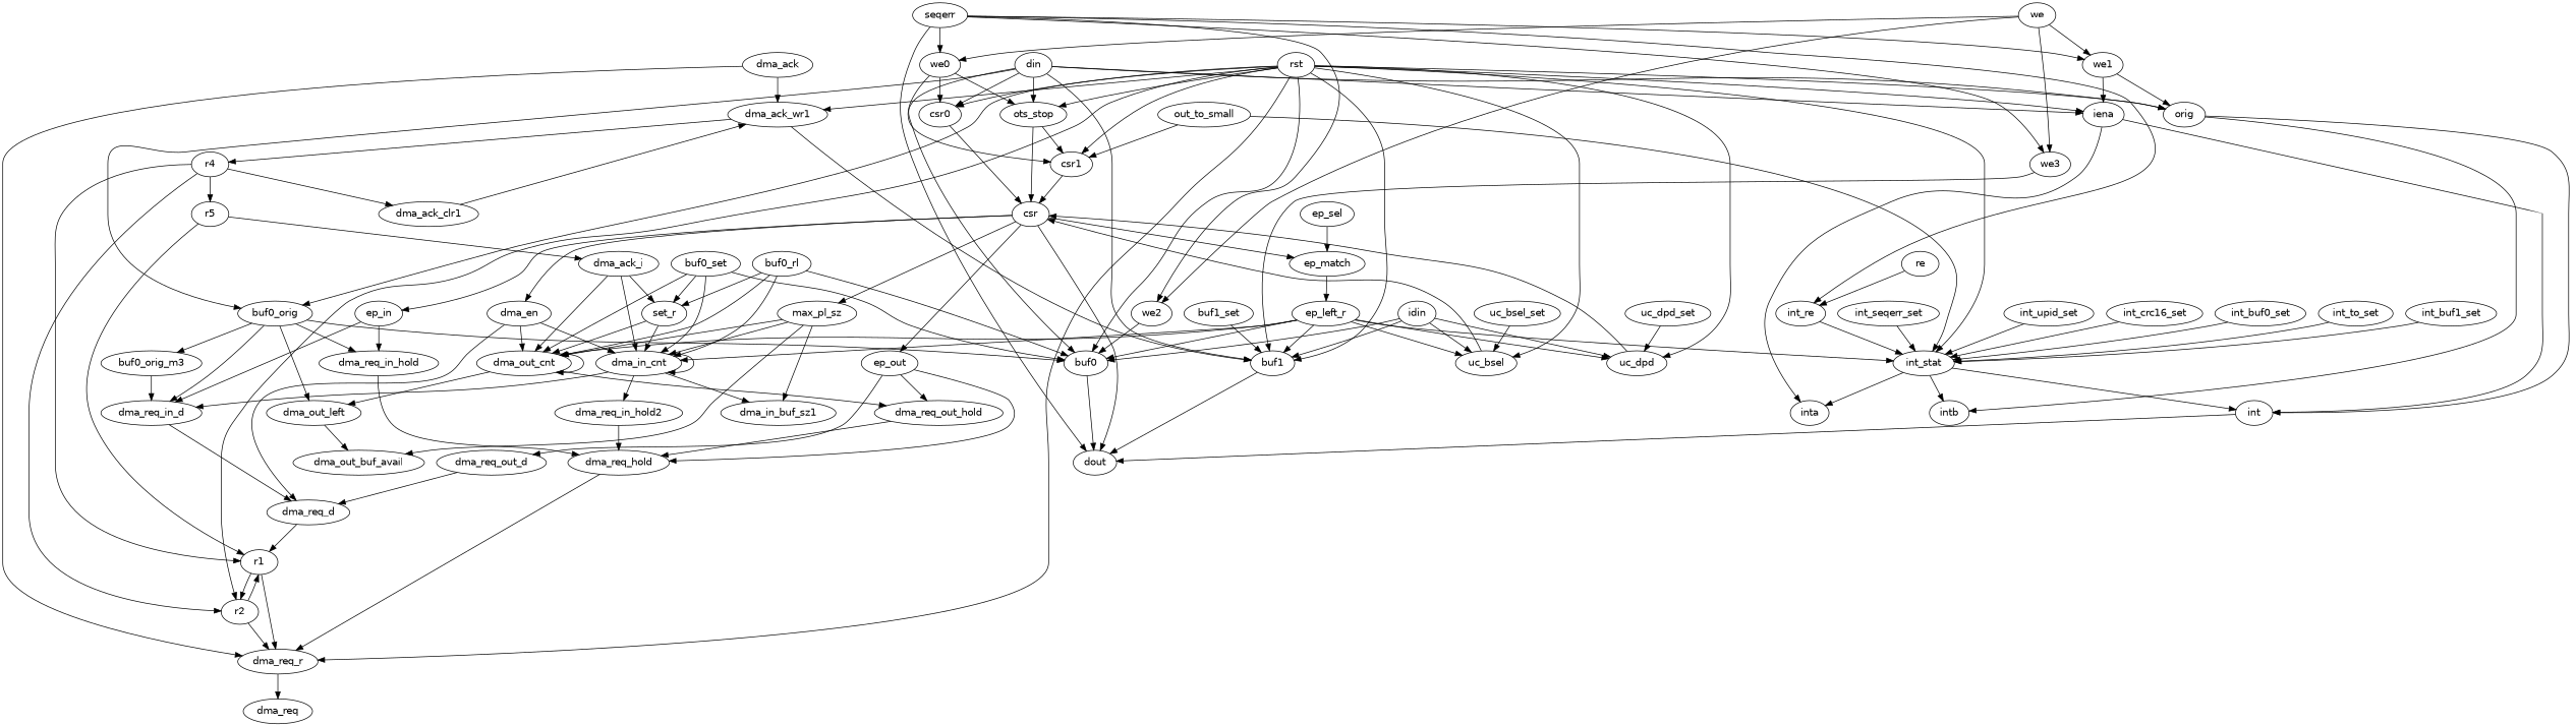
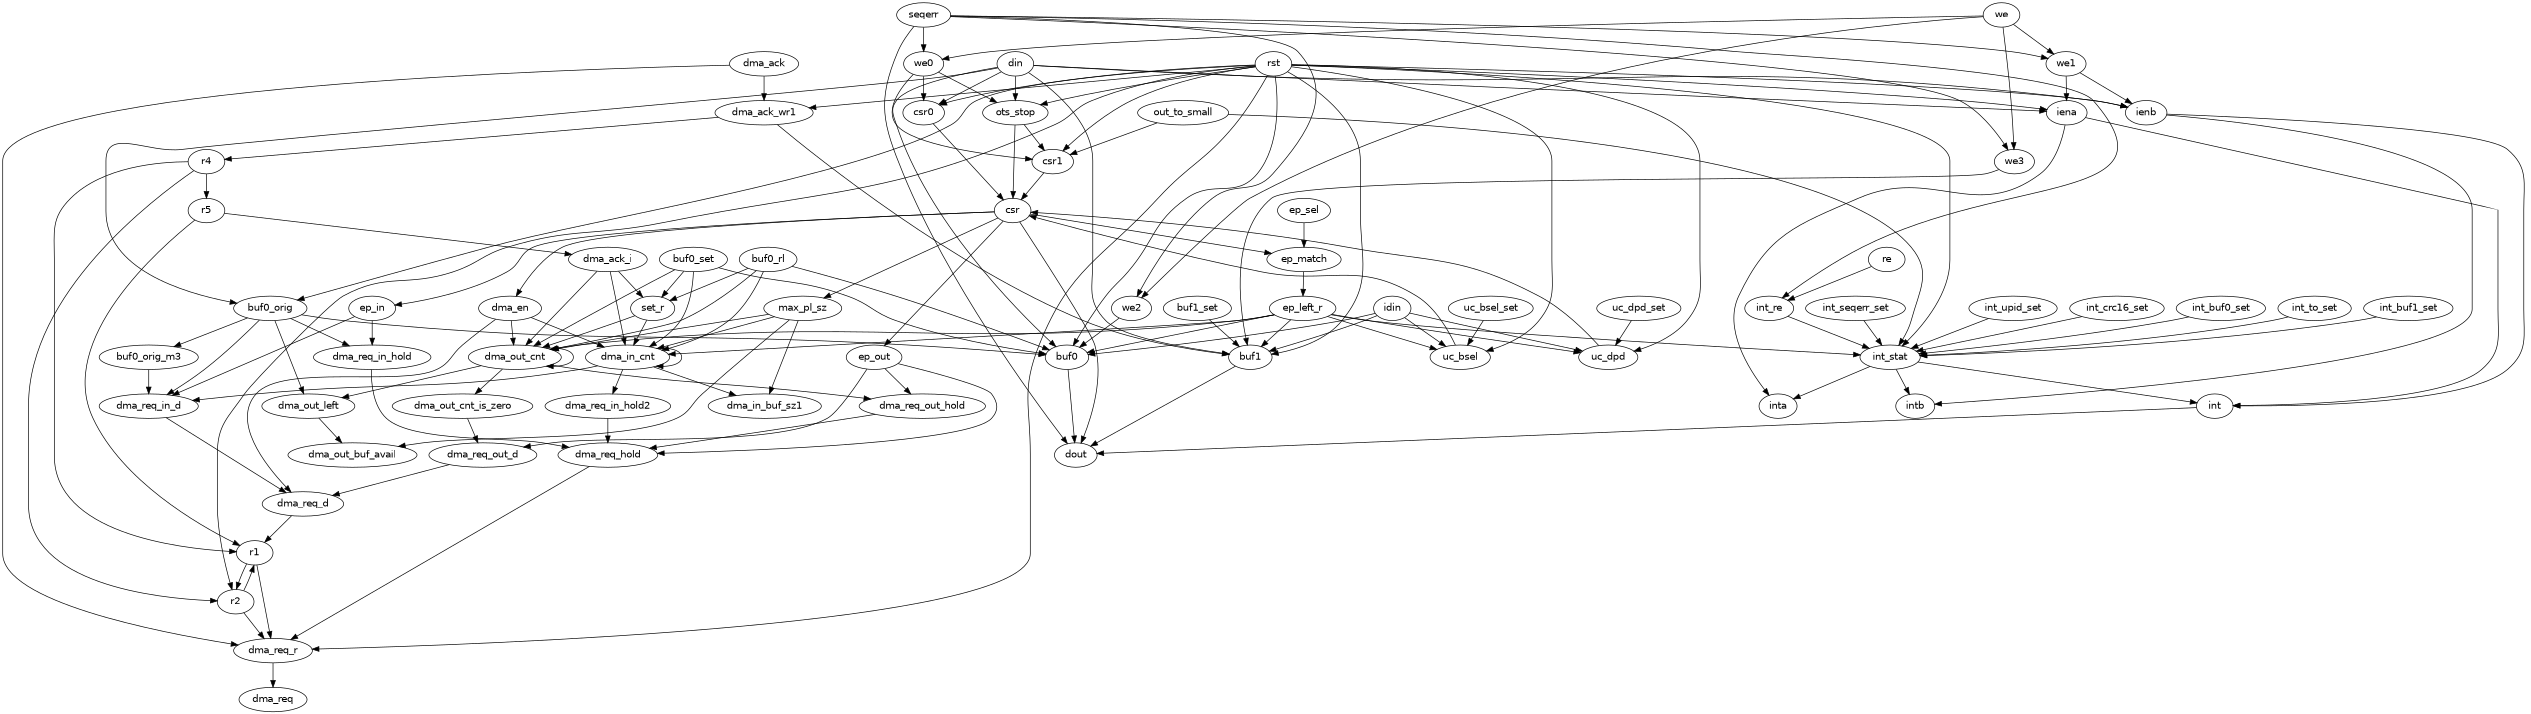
  digraph {
    fontname="DejaVu Sans"
    node [fontname="DejaVu Sans"]
    edge [fontname="DejaVu Sans" weight=1.0]
    csr0
    csr
    dma_en
    dout
    ep_out
    ep_in
    max_pl_sz
    ep_match
    dma_in_cnt
    dma_out_cnt
    dma_req_d
    dma_req_out_hold
    dma_req_hold
    dma_req_out_d
    dma_req_in_d
    dma_req_in_hold
    dma_in_buf_sz1
    dma_out_buf_avail
    n19 [label=ep_left_r]
    csr1
    dma_req_in_hold2
    dma_out_left
+   dma_out_cnt_is_zero
    r1
    dma_req_r
    r2
    uc_bsel_set
    uc_bsel
    buf0_rl
    set_r
    buf0
    dma_ack_i
    int
    int_upid_set
    int_stat
    inta
    intb
    dma_req
    uc_dpd
    dma_ack
    dma_ack_wr1
    r4
    buf1
-   dma_ack_clr1
    r5
    buf0_orig
    buf0_orig_m3
    out_to_small
    n49 [label=seqerr]
    int_re
    we3
    we2
    we1
    we0
    iena
-   ienb [label=orig]
+   ienb
    ots_stop
    int_crc16_set
    we
    ep_sel
    idin
    uc_dpd_set
    din
    buf0_set
    rst
    int_buf0_set
    int_to_set
    int_buf1_set
    buf1_set
    int_seqerr_set
    re
    csr0 -> csr
    csr -> dma_en
    csr -> dout
    csr -> ep_out
    csr -> ep_in
    csr -> max_pl_sz
    csr -> ep_match
    dma_en -> dma_in_cnt [weight=3.0]
    dma_en -> dma_out_cnt [weight=3.0]
    dma_en -> dma_req_d
    ep_out -> dma_req_out_hold
    ep_out -> dma_req_hold
    ep_out -> dma_req_out_d
    ep_in -> dma_req_in_d
    ep_in -> dma_req_in_hold
    max_pl_sz -> dma_in_cnt
    max_pl_sz -> dma_out_cnt
    max_pl_sz -> dma_in_buf_sz1
    max_pl_sz -> dma_out_buf_avail
    ep_match -> n19
    dma_in_cnt -> dma_in_cnt [weight=2.0]
    dma_in_cnt -> dma_req_in_d
    dma_in_cnt -> dma_in_buf_sz1
    dma_in_cnt -> dma_req_in_hold2
    dma_out_cnt -> dma_out_cnt [weight=2.0]
    dma_out_cnt -> dma_req_out_hold
    dma_out_cnt -> dma_out_left
+   dma_out_cnt -> dma_out_cnt_is_zero
    dma_req_d -> r1
    dma_req_out_hold -> dma_req_hold
    dma_req_hold -> dma_req_r
    dma_req_out_d -> dma_req_d
    dma_req_in_d -> dma_req_d
    dma_req_in_hold -> dma_req_hold
    n19 -> dma_in_cnt
    n19 -> dma_out_cnt
    n19 -> uc_bsel
    n19 -> buf0 [weight=3.0]
    n19 -> int_stat [weight=7.0]
    n19 -> uc_dpd
    n19 -> buf1
    csr1 -> csr
    dma_req_in_hold2 -> dma_req_hold
    dma_out_left -> dma_out_buf_avail
+   dma_out_cnt_is_zero -> dma_req_out_d
    r1 -> dma_req_r [weight=2.0]
    r1 -> r2 [weight=2.0]
    dma_req_r -> dma_req
    r2 -> r1
    r2 -> dma_req_r [weight=2.0]
    uc_bsel_set -> uc_bsel
    uc_bsel -> csr
    buf0_rl -> dma_in_cnt
    buf0_rl -> dma_out_cnt
    buf0_rl -> set_r
    buf0_rl -> buf0 [weight=2.0]
    set_r -> dma_in_cnt
    set_r -> dma_out_cnt
    buf0 -> dout
    dma_ack_i -> dma_in_cnt [weight=2.0]
    dma_ack_i -> dma_out_cnt [weight=2.0]
    dma_ack_i -> set_r
    int -> dout
    int_upid_set -> int_stat
    int_stat -> int
    int_stat -> inta
    int_stat -> intb
    uc_dpd -> csr
    dma_ack -> dma_req_r
    dma_ack -> dma_ack_wr1 [weight=2.0]
    dma_ack_wr1 -> r4
    dma_ack_wr1 -> buf1
    r4 -> r1
    r4 -> r2
-   r4 -> dma_ack_clr1
    r4 -> r5
    buf1 -> dout
-   dma_ack_clr1 -> dma_ack_wr1
    r5 -> r1
    r5 -> dma_ack_i
    buf0_orig -> dma_req_in_d
    buf0_orig -> dma_req_in_hold
    buf0_orig -> dma_out_left
    buf0_orig -> buf0
    buf0_orig -> buf0_orig_m3
    buf0_orig_m3 -> dma_req_in_d
    out_to_small -> csr1
    out_to_small -> int_stat
    n49 -> dout [weight=4.0]
    n49 -> int_re
    n49 -> we3
    n49 -> we2
    n49 -> we1
    n49 -> we0
    int_re -> int_stat [weight=8.0]
    we3 -> buf1 [weight=2.0]
    we2 -> buf0 [weight=3.0]
    we1 -> iena
    we1 -> ienb
    we0 -> csr0
    we0 -> csr1 [weight=2.0]
    we0 -> ots_stop
    iena -> int
    iena -> inta
    ienb -> int
    ienb -> intb
    ots_stop -> csr
    ots_stop -> csr1
    int_crc16_set -> int_stat
    we -> we3
    we -> we2
    we -> we1
    we -> we0
    ep_sel -> ep_match
    idin -> uc_bsel
    idin -> buf0
    idin -> uc_dpd
    idin -> buf1
    uc_dpd_set -> uc_dpd
    din -> csr0
    din -> buf0
    din -> buf1
    din -> buf0_orig
    din -> iena
    din -> ienb
    din -> ots_stop
    buf0_set -> dma_in_cnt
    buf0_set -> dma_out_cnt
    buf0_set -> set_r
    buf0_set -> buf0
    rst -> csr0 [weight=2.0]
    rst -> csr1 [weight=3.0]
    rst -> dma_req_r [weight=3.0]
    rst -> r2 [weight=3.0]
    rst -> uc_bsel [weight=2.0]
    rst -> buf0 [weight=4.0]
    rst -> int_stat [weight=9.0]
    rst -> uc_dpd [weight=2.0]
    rst -> dma_ack_wr1 [weight=3.0]
    rst -> buf1 [weight=3.0]
    rst -> buf0_orig [weight=2.0]
    rst -> iena [weight=2.0]
    rst -> ienb [weight=2.0]
    rst -> ots_stop [weight=2.0]
    int_buf0_set -> int_stat
    int_to_set -> int_stat
    int_buf1_set -> int_stat
    buf1_set -> buf1
    int_seqerr_set -> int_stat
    re -> int_re
  }
